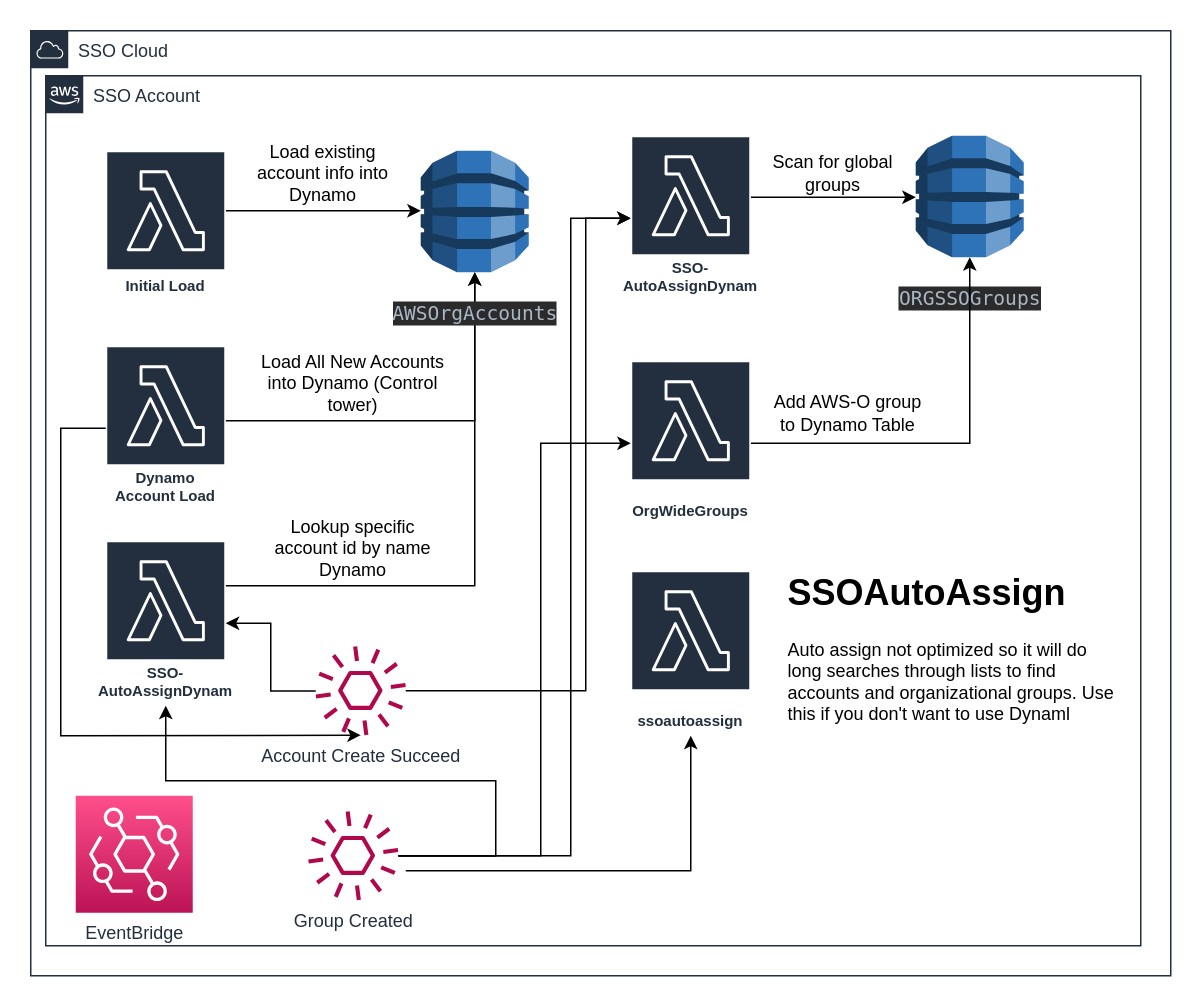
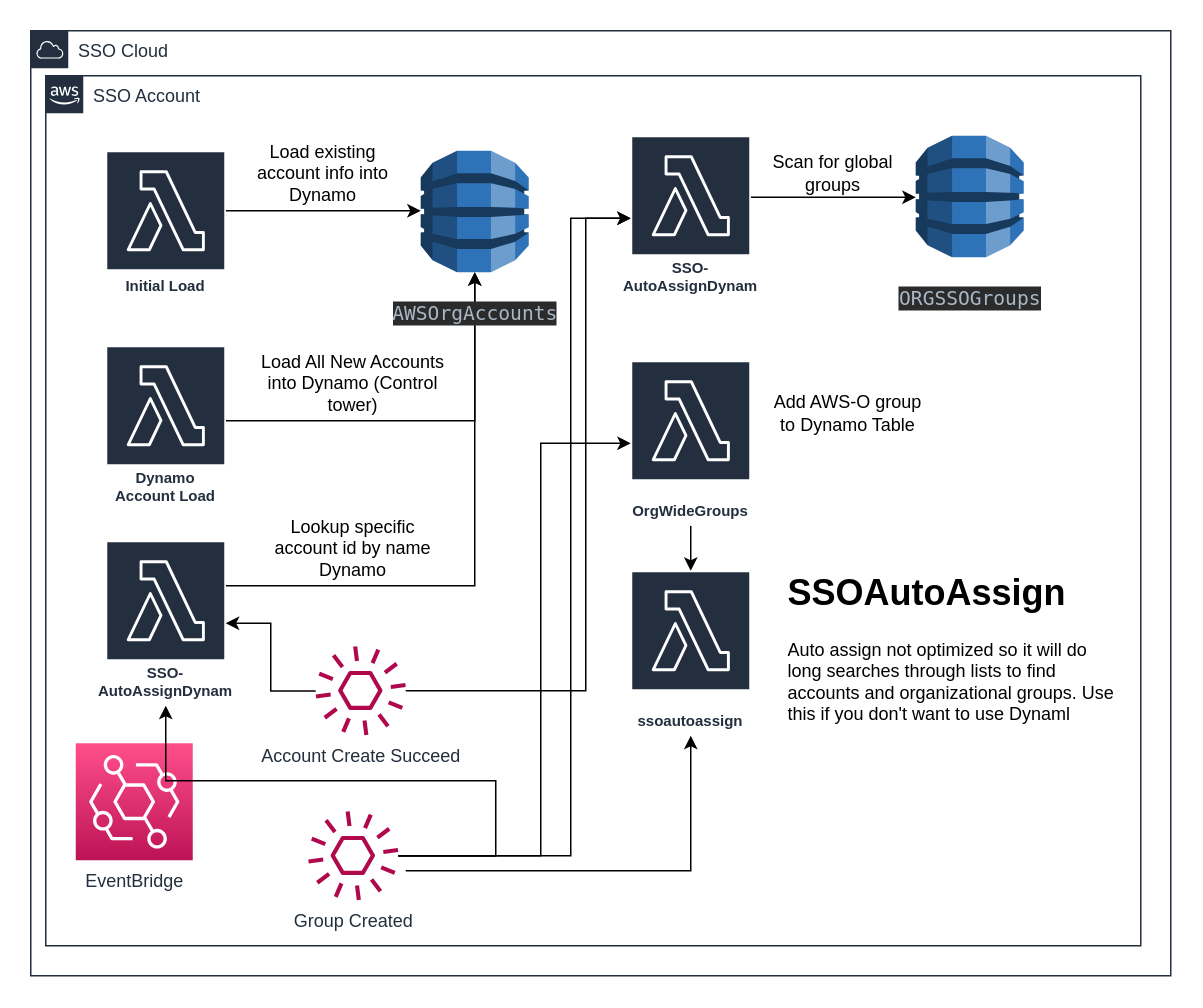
  <mxCell id="0" />
  <mxCell id="1" parent="0" />
  <mxCell id="2" value="SSO Cloud" style="points=[[0,0],[0.25,0],[0.5,0],[0.75,0],[1,0],[1,0.25],[1,0.5],[1,0.75],[1,1],[0.75,1],[0.5,1],[0.25,1],[0,1],[0,0.75],[0,0.5],[0,0.25]];outlineConnect=0;gradientColor=none;html=1;whiteSpace=wrap;fontSize=12;fontStyle=0;container=1;pointerEvents=0;collapsible=0;recursiveResize=0;shape=mxgraph.aws4.group;grIcon=mxgraph.aws4.group_aws_cloud;strokeColor=#232F3E;fillColor=none;verticalAlign=top;align=left;spacingLeft=30;fontColor=#232F3E;dashed=0;" vertex="1" parent="1"><mxGeometry x="20" y="20" width="760" height="630" as="geometry" /></mxCell>
  <mxCell id="3" value="SSO Account" style="points=[[0,0],[0.25,0],[0.5,0],[0.75,0],[1,0],[1,0.25],[1,0.5],[1,0.75],[1,1],[0.75,1],[0.5,1],[0.25,1],[0,1],[0,0.75],[0,0.5],[0,0.25]];outlineConnect=0;gradientColor=none;html=1;whiteSpace=wrap;fontSize=12;fontStyle=0;container=1;pointerEvents=0;collapsible=0;recursiveResize=0;shape=mxgraph.aws4.group;grIcon=mxgraph.aws4.group_aws_cloud_alt;strokeColor=#232F3E;fillColor=none;verticalAlign=top;align=left;spacingLeft=30;fontColor=#232F3E;dashed=0;" vertex="1" parent="2"><mxGeometry x="10" y="30" width="730" height="580" as="geometry" /></mxCell>
  <mxCell id="4" value="" style="edgeStyle=orthogonalEdgeStyle;rounded=0;orthogonalLoop=1;jettySize=auto;html=1;" edge="1" parent="3" source="5" target="10"><mxGeometry relative="1" as="geometry"><Array as="points"><mxPoint x="190" y="90" /><mxPoint x="190" y="90" /></Array></mxGeometry></mxCell>
  <mxCell id="5" value="Initial Load" style="sketch=0;outlineConnect=0;fontColor=#232F3E;gradientColor=none;strokeColor=#ffffff;fillColor=#232F3E;dashed=0;verticalLabelPosition=middle;verticalAlign=bottom;align=center;html=1;whiteSpace=wrap;fontSize=10;fontStyle=1;spacing=3;shape=mxgraph.aws4.productIcon;prIcon=mxgraph.aws4.lambda;" vertex="1" parent="3"><mxGeometry x="40" y="50" width="80" height="100" as="geometry" /></mxCell>
  <mxCell id="6" value="" style="edgeStyle=orthogonalEdgeStyle;rounded=0;orthogonalLoop=1;jettySize=auto;html=1;" edge="1" parent="3" source="7" target="10"><mxGeometry relative="1" as="geometry"><mxPoint x="200" y="235" as="targetPoint" /><Array as="points"><mxPoint x="286" y="230" /></Array></mxGeometry></mxCell>
  <mxCell id="7" value="Dynamo Account Load" style="sketch=0;outlineConnect=0;fontColor=#232F3E;gradientColor=none;strokeColor=#ffffff;fillColor=#232F3E;dashed=0;verticalLabelPosition=middle;verticalAlign=bottom;align=center;html=1;whiteSpace=wrap;fontSize=10;fontStyle=1;spacing=3;shape=mxgraph.aws4.productIcon;prIcon=mxgraph.aws4.lambda;" vertex="1" parent="3"><mxGeometry x="40" y="180" width="80" height="110" as="geometry" /></mxCell>
  <mxCell id="8" value="" style="edgeStyle=orthogonalEdgeStyle;rounded=0;orthogonalLoop=1;jettySize=auto;html=1;" edge="1" parent="3" source="9" target="10"><mxGeometry relative="1" as="geometry"><mxPoint x="200" y="365" as="targetPoint" /><Array as="points"><mxPoint x="286" y="340" /></Array></mxGeometry></mxCell>
  <mxCell id="9" value="SSO-AutoAssignDynam" style="sketch=0;outlineConnect=0;fontColor=#232F3E;gradientColor=none;strokeColor=#ffffff;fillColor=#232F3E;dashed=0;verticalLabelPosition=middle;verticalAlign=bottom;align=center;html=1;whiteSpace=wrap;fontSize=10;fontStyle=1;spacing=3;shape=mxgraph.aws4.productIcon;prIcon=mxgraph.aws4.lambda;" vertex="1" parent="3"><mxGeometry x="40" y="310" width="80" height="110" as="geometry" /></mxCell>
  <mxCell id="10" value="&lt;pre style=&quot;background-color:#2b2b2b;color:#a9b7c6;font-family:'JetBrains Mono',monospace;font-size:9.8pt;&quot;&gt;AWSOrgAccounts&lt;/pre&gt;" style="outlineConnect=0;dashed=0;verticalLabelPosition=bottom;verticalAlign=top;align=center;html=1;shape=mxgraph.aws3.dynamo_db;fillColor=#2E73B8;gradientColor=none;" vertex="1" parent="3"><mxGeometry x="250" y="50" width="72" height="81" as="geometry" /></mxCell>
  <mxCell id="11" value="" style="edgeStyle=orthogonalEdgeStyle;rounded=0;orthogonalLoop=1;jettySize=auto;html=1;" edge="1" parent="3" source="14" target="15"><mxGeometry relative="1" as="geometry"><Array as="points"><mxPoint x="500" y="81" /><mxPoint x="500" y="81" /></Array></mxGeometry></mxCell>
  <mxCell id="12" value="" style="edgeStyle=orthogonalEdgeStyle;rounded=0;orthogonalLoop=1;jettySize=auto;html=1;startArrow=classic;startFill=1;endArrow=none;endFill=0;elbow=vertical;" edge="1" parent="3" source="14" target="30"><mxGeometry relative="1" as="geometry"><Array as="points"><mxPoint x="360" y="95" /><mxPoint x="360" y="410" /></Array></mxGeometry></mxCell>
  <mxCell id="13" value="" style="edgeStyle=orthogonalEdgeStyle;rounded=0;orthogonalLoop=1;jettySize=auto;html=1;startArrow=classic;startFill=1;endArrow=none;endFill=0;elbow=vertical;" edge="1" parent="3" source="14" target="32"><mxGeometry relative="1" as="geometry"><Array as="points"><mxPoint x="350" y="95" /><mxPoint x="350" y="520" /></Array></mxGeometry></mxCell>
  <mxCell id="14" value="SSO-AutoAssignDynam" style="sketch=0;outlineConnect=0;fontColor=#232F3E;gradientColor=none;strokeColor=#ffffff;fillColor=#232F3E;dashed=0;verticalLabelPosition=middle;verticalAlign=bottom;align=center;html=1;whiteSpace=wrap;fontSize=10;fontStyle=1;spacing=3;shape=mxgraph.aws4.productIcon;prIcon=mxgraph.aws4.lambda;" vertex="1" parent="3"><mxGeometry x="390" y="40" width="80" height="110" as="geometry" /></mxCell>
  <mxCell id="15" value="&lt;pre style=&quot;background-color:#2b2b2b;color:#a9b7c6;font-family:'JetBrains Mono',monospace;font-size:9.8pt;&quot;&gt;ORGSSOGroups&lt;/pre&gt;" style="outlineConnect=0;dashed=0;verticalLabelPosition=bottom;verticalAlign=top;align=center;html=1;shape=mxgraph.aws3.dynamo_db;fillColor=#2E73B8;gradientColor=none;" vertex="1" parent="3"><mxGeometry x="580" y="40" width="72" height="81" as="geometry" /></mxCell>
- <mxCell id="16" value="" style="edgeStyle=orthogonalEdgeStyle;rounded=0;orthogonalLoop=1;jettySize=auto;html=1;" edge="1" parent="3" source="18" target="15"><mxGeometry relative="1" as="geometry"><mxPoint x="550" y="245" as="targetPoint" /></mxGeometry></mxCell>
+ <mxCell id="16" value="" style="edgeStyle=orthogonalEdgeStyle;rounded=0;orthogonalLoop=1;jettySize=auto;html=1;" edge="1" parent="3" source="18" target="25"><mxGeometry relative="1" as="geometry"><mxPoint x="550" y="245" as="targetPoint" /></mxGeometry></mxCell>
  <mxCell id="17" value="" style="edgeStyle=orthogonalEdgeStyle;rounded=0;orthogonalLoop=1;jettySize=auto;html=1;endArrow=none;endFill=0;startArrow=classic;startFill=1;" edge="1" parent="3" source="18" target="32"><mxGeometry relative="1" as="geometry"><mxPoint x="310" y="245" as="targetPoint" /><Array as="points"><mxPoint x="330" y="245" /><mxPoint x="330" y="520" /></Array></mxGeometry></mxCell>
  <mxCell id="18" value="OrgWideGroups" style="sketch=0;outlineConnect=0;fontColor=#232F3E;gradientColor=none;strokeColor=#ffffff;fillColor=#232F3E;dashed=0;verticalLabelPosition=middle;verticalAlign=bottom;align=center;html=1;whiteSpace=wrap;fontSize=10;fontStyle=1;spacing=3;shape=mxgraph.aws4.productIcon;prIcon=mxgraph.aws4.lambda;" vertex="1" parent="3"><mxGeometry x="390" y="190" width="80" height="110" as="geometry" /></mxCell>
  <mxCell id="19" value="Add AWS-O group to Dynamo Table" style="text;html=1;strokeColor=none;fillColor=none;align=center;verticalAlign=middle;whiteSpace=wrap;rounded=0;" vertex="1" parent="3"><mxGeometry x="480" y="210" width="110" height="30" as="geometry" /></mxCell>
  <mxCell id="20" value="Scan for global groups" style="text;html=1;strokeColor=none;fillColor=none;align=center;verticalAlign=middle;whiteSpace=wrap;rounded=0;" vertex="1" parent="3"><mxGeometry x="470" y="50" width="110" height="30" as="geometry" /></mxCell>
  <mxCell id="21" value="Load existing account info into Dynamo" style="text;html=1;strokeColor=none;fillColor=none;align=center;verticalAlign=middle;whiteSpace=wrap;rounded=0;" vertex="1" parent="3"><mxGeometry x="130" y="50" width="110" height="30" as="geometry" /></mxCell>
  <mxCell id="22" value="Load All New Accounts into Dynamo (Control tower)" style="text;html=1;strokeColor=none;fillColor=none;align=center;verticalAlign=middle;whiteSpace=wrap;rounded=0;" vertex="1" parent="3"><mxGeometry x="140" y="190" width="130" height="30" as="geometry" /></mxCell>
  <mxCell id="23" value="Lookup specific account id by name Dynamo" style="text;html=1;strokeColor=none;fillColor=none;align=center;verticalAlign=middle;whiteSpace=wrap;rounded=0;" vertex="1" parent="3"><mxGeometry x="140" y="300" width="130" height="30" as="geometry" /></mxCell>
  <mxCell id="24" value="" style="rounded=0;orthogonalLoop=1;jettySize=auto;html=1;elbow=vertical;endArrow=none;endFill=0;startArrow=classic;startFill=1;" edge="1" parent="3" source="25"><mxGeometry relative="1" as="geometry"><mxPoint x="240" y="530" as="targetPoint" /><Array as="points"><mxPoint x="430" y="530" /></Array></mxGeometry></mxCell>
  <mxCell id="25" value="ssoautoassign" style="sketch=0;outlineConnect=0;fontColor=#232F3E;gradientColor=none;strokeColor=#ffffff;fillColor=#232F3E;dashed=0;verticalLabelPosition=middle;verticalAlign=bottom;align=center;html=1;whiteSpace=wrap;fontSize=10;fontStyle=1;spacing=3;shape=mxgraph.aws4.productIcon;prIcon=mxgraph.aws4.lambda;" vertex="1" parent="3"><mxGeometry x="390" y="330" width="80" height="110" as="geometry" /></mxCell>
  <mxCell id="26" value="&lt;h1&gt;SSOAutoAssign&lt;/h1&gt;&lt;p&gt;Auto assign not optimized so it will do long searches through lists to find accounts and organizational groups. Use this if you don't want to use Dynaml&lt;br&gt;&lt;/p&gt;" style="text;html=1;strokeColor=none;fillColor=none;spacing=5;spacingTop=-20;whiteSpace=wrap;overflow=hidden;rounded=0;" vertex="1" parent="3"><mxGeometry x="490" y="325" width="230" height="125" as="geometry" /></mxCell>
- <mxCell id="27" value="EventBridge" style="sketch=0;points=[[0,0,0],[0.25,0,0],[0.5,0,0],[0.75,0,0],[1,0,0],[0,1,0],[0.25,1,0],[0.5,1,0],[0.75,1,0],[1,1,0],[0,0.25,0],[0,0.5,0],[0,0.75,0],[1,0.25,0],[1,0.5,0],[1,0.75,0]];outlineConnect=0;fontColor=#232F3E;gradientColor=#FF4F8B;gradientDirection=north;fillColor=#BC1356;strokeColor=#ffffff;dashed=0;verticalLabelPosition=bottom;verticalAlign=top;align=center;html=1;fontSize=12;fontStyle=0;aspect=fixed;shape=mxgraph.aws4.resourceIcon;resIcon=mxgraph.aws4.eventbridge;" vertex="1" parent="3"><mxGeometry x="20" y="480" width="78" height="78" as="geometry" /></mxCell>
+ <mxCell id="27" value="EventBridge" style="sketch=0;points=[[0,0,0],[0.25,0,0],[0.5,0,0],[0.75,0,0],[1,0,0],[0,1,0],[0.25,1,0],[0.5,1,0],[0.75,1,0],[1,1,0],[0,0.25,0],[0,0.5,0],[0,0.75,0],[1,0.25,0],[1,0.5,0],[1,0.75,0]];outlineConnect=0;fontColor=#232F3E;gradientColor=#FF4F8B;gradientDirection=north;fillColor=#BC1356;strokeColor=#ffffff;dashed=0;verticalLabelPosition=bottom;verticalAlign=top;align=center;html=1;fontSize=12;fontStyle=0;aspect=fixed;shape=mxgraph.aws4.resourceIcon;resIcon=mxgraph.aws4.eventbridge;" vertex="1" parent="3"><mxGeometry x="20" y="445" width="78" height="78" as="geometry" /></mxCell>
  <mxCell id="28" value="" style="edgeStyle=orthogonalEdgeStyle;rounded=0;orthogonalLoop=1;jettySize=auto;html=1;" edge="1" parent="3" source="30" target="9"><mxGeometry relative="1" as="geometry" /></mxCell>
- <mxCell id="29" value="" style="edgeStyle=orthogonalEdgeStyle;rounded=0;orthogonalLoop=1;jettySize=auto;html=1;startArrow=classic;startFill=1;endArrow=none;endFill=0;elbow=vertical;" edge="1" parent="3" source="30" target="7"><mxGeometry relative="1" as="geometry"><Array as="points"><mxPoint x="10" y="440" /><mxPoint x="10" y="235" /></Array></mxGeometry></mxCell>
  <mxCell id="30" value="Account Create Succeed" style="sketch=0;outlineConnect=0;fontColor=#232F3E;gradientColor=none;fillColor=#B0084D;strokeColor=none;dashed=0;verticalLabelPosition=bottom;verticalAlign=top;align=center;html=1;fontSize=12;fontStyle=0;aspect=fixed;pointerEvents=1;shape=mxgraph.aws4.event;" vertex="1" parent="3"><mxGeometry x="180" y="380" width="60" height="60" as="geometry" /></mxCell>
  <mxCell id="31" value="" style="edgeStyle=orthogonalEdgeStyle;rounded=0;orthogonalLoop=1;jettySize=auto;html=1;" edge="1" parent="3" source="32" target="9"><mxGeometry relative="1" as="geometry"><Array as="points"><mxPoint x="300" y="520" /><mxPoint x="300" y="470" /><mxPoint x="80" y="470" /></Array></mxGeometry></mxCell>
  <mxCell id="32" value="Group Created" style="sketch=0;outlineConnect=0;fontColor=#232F3E;gradientColor=none;fillColor=#B0084D;strokeColor=none;dashed=0;verticalLabelPosition=bottom;verticalAlign=top;align=center;html=1;fontSize=12;fontStyle=0;aspect=fixed;pointerEvents=1;shape=mxgraph.aws4.event;" vertex="1" parent="3"><mxGeometry x="175" y="490" width="60" height="60" as="geometry" /></mxCell>
